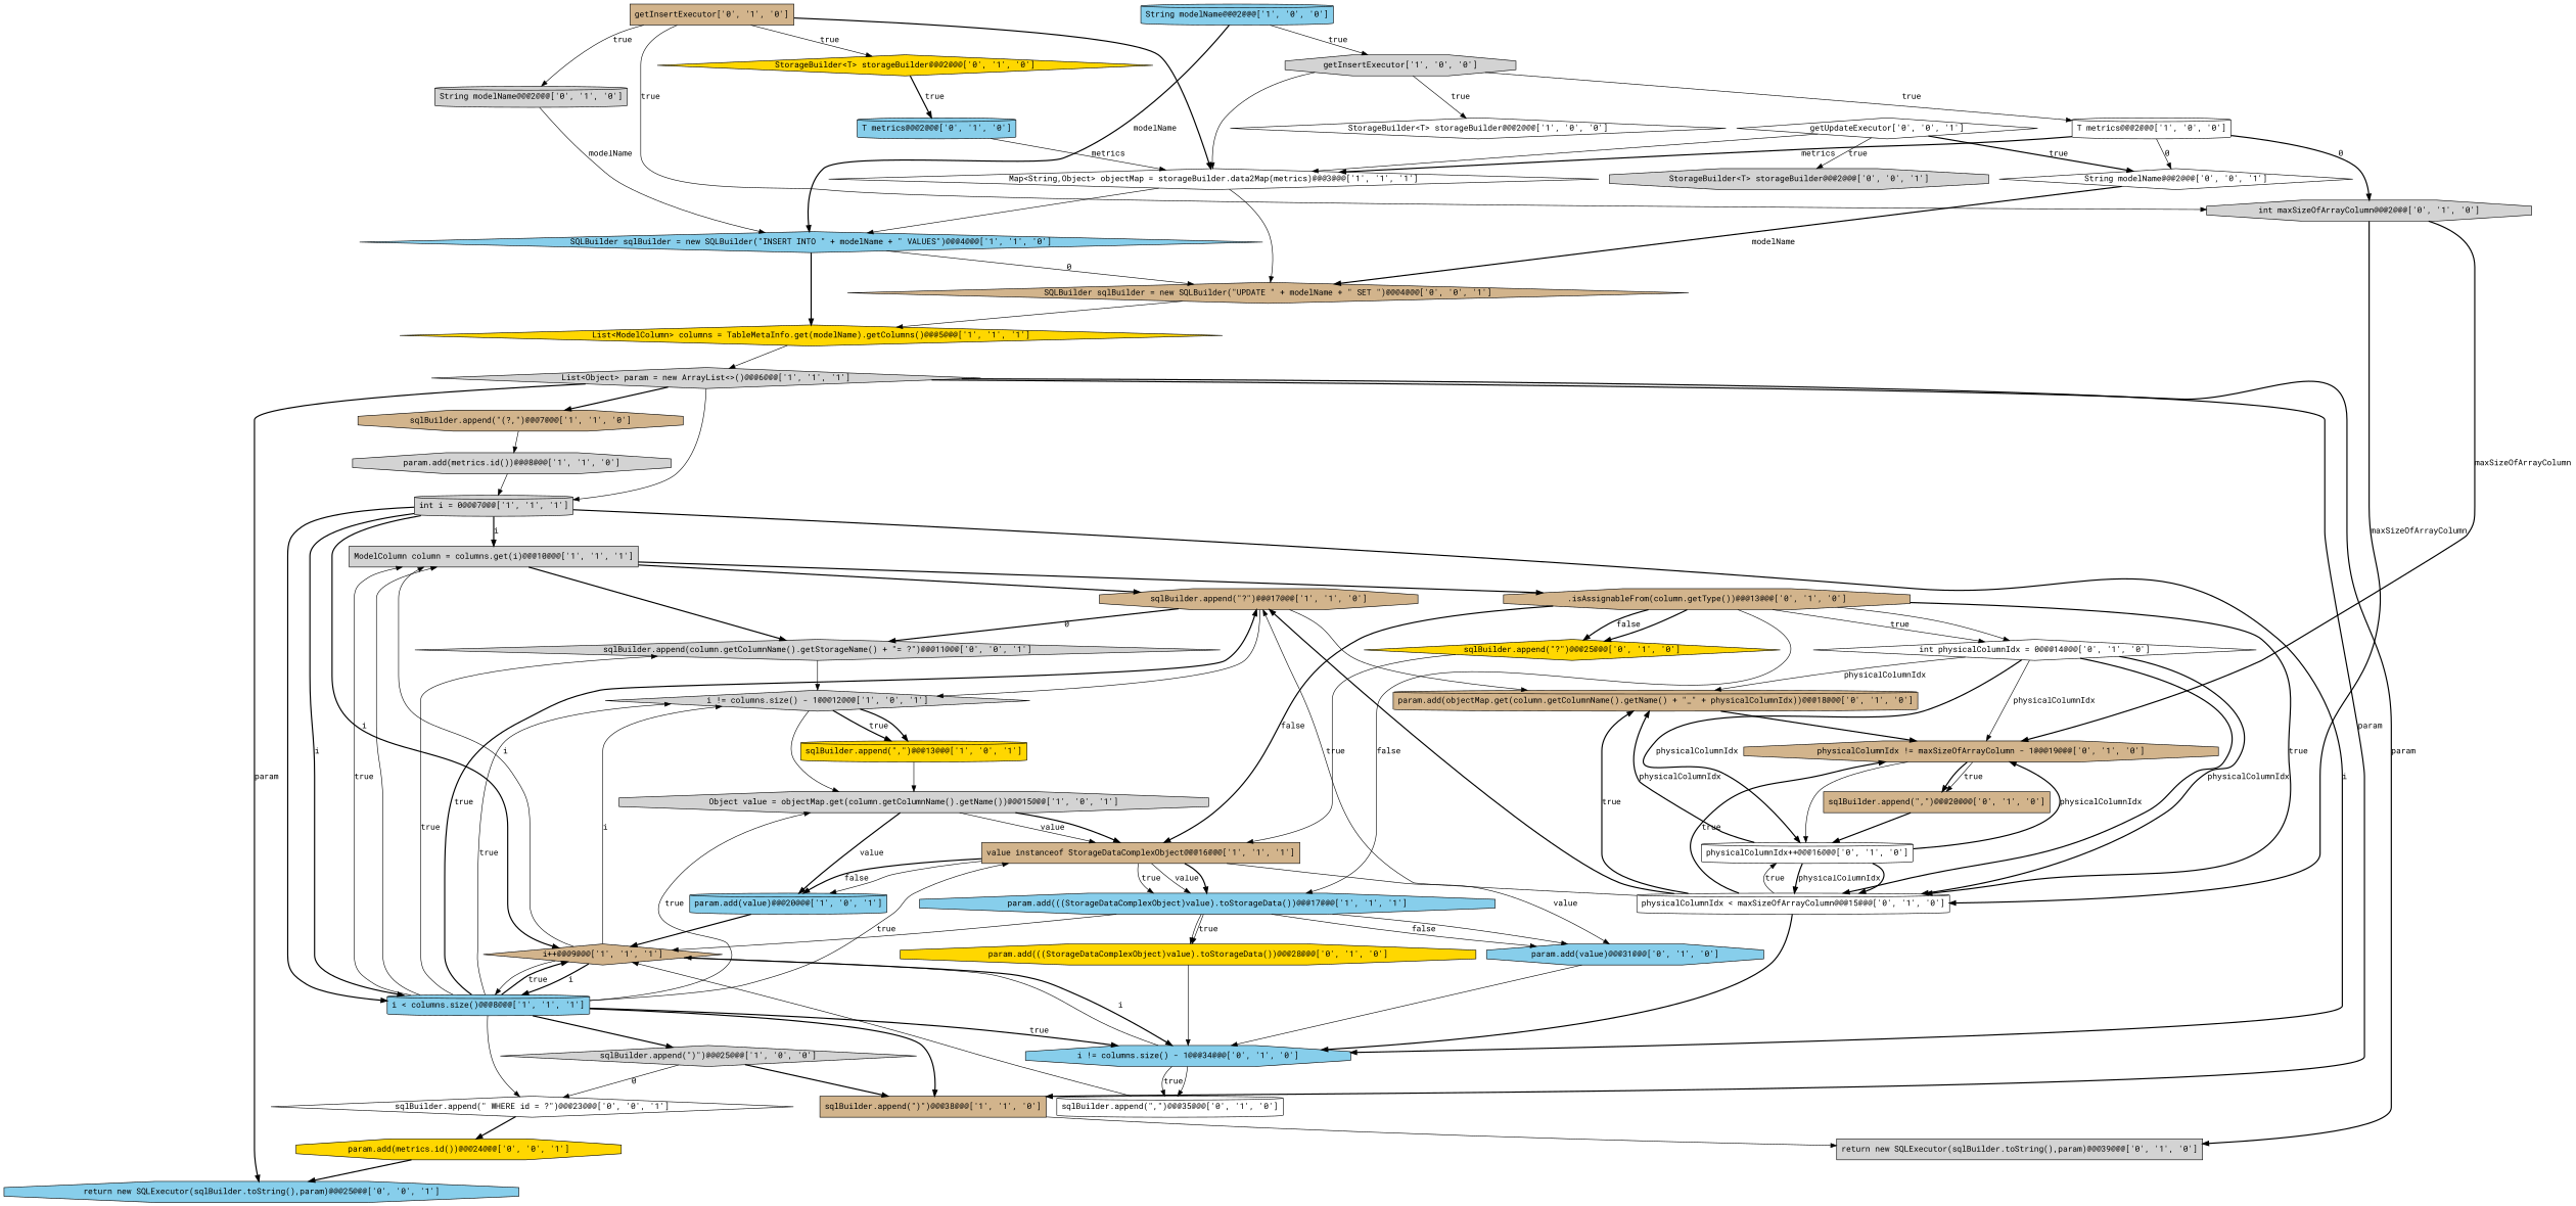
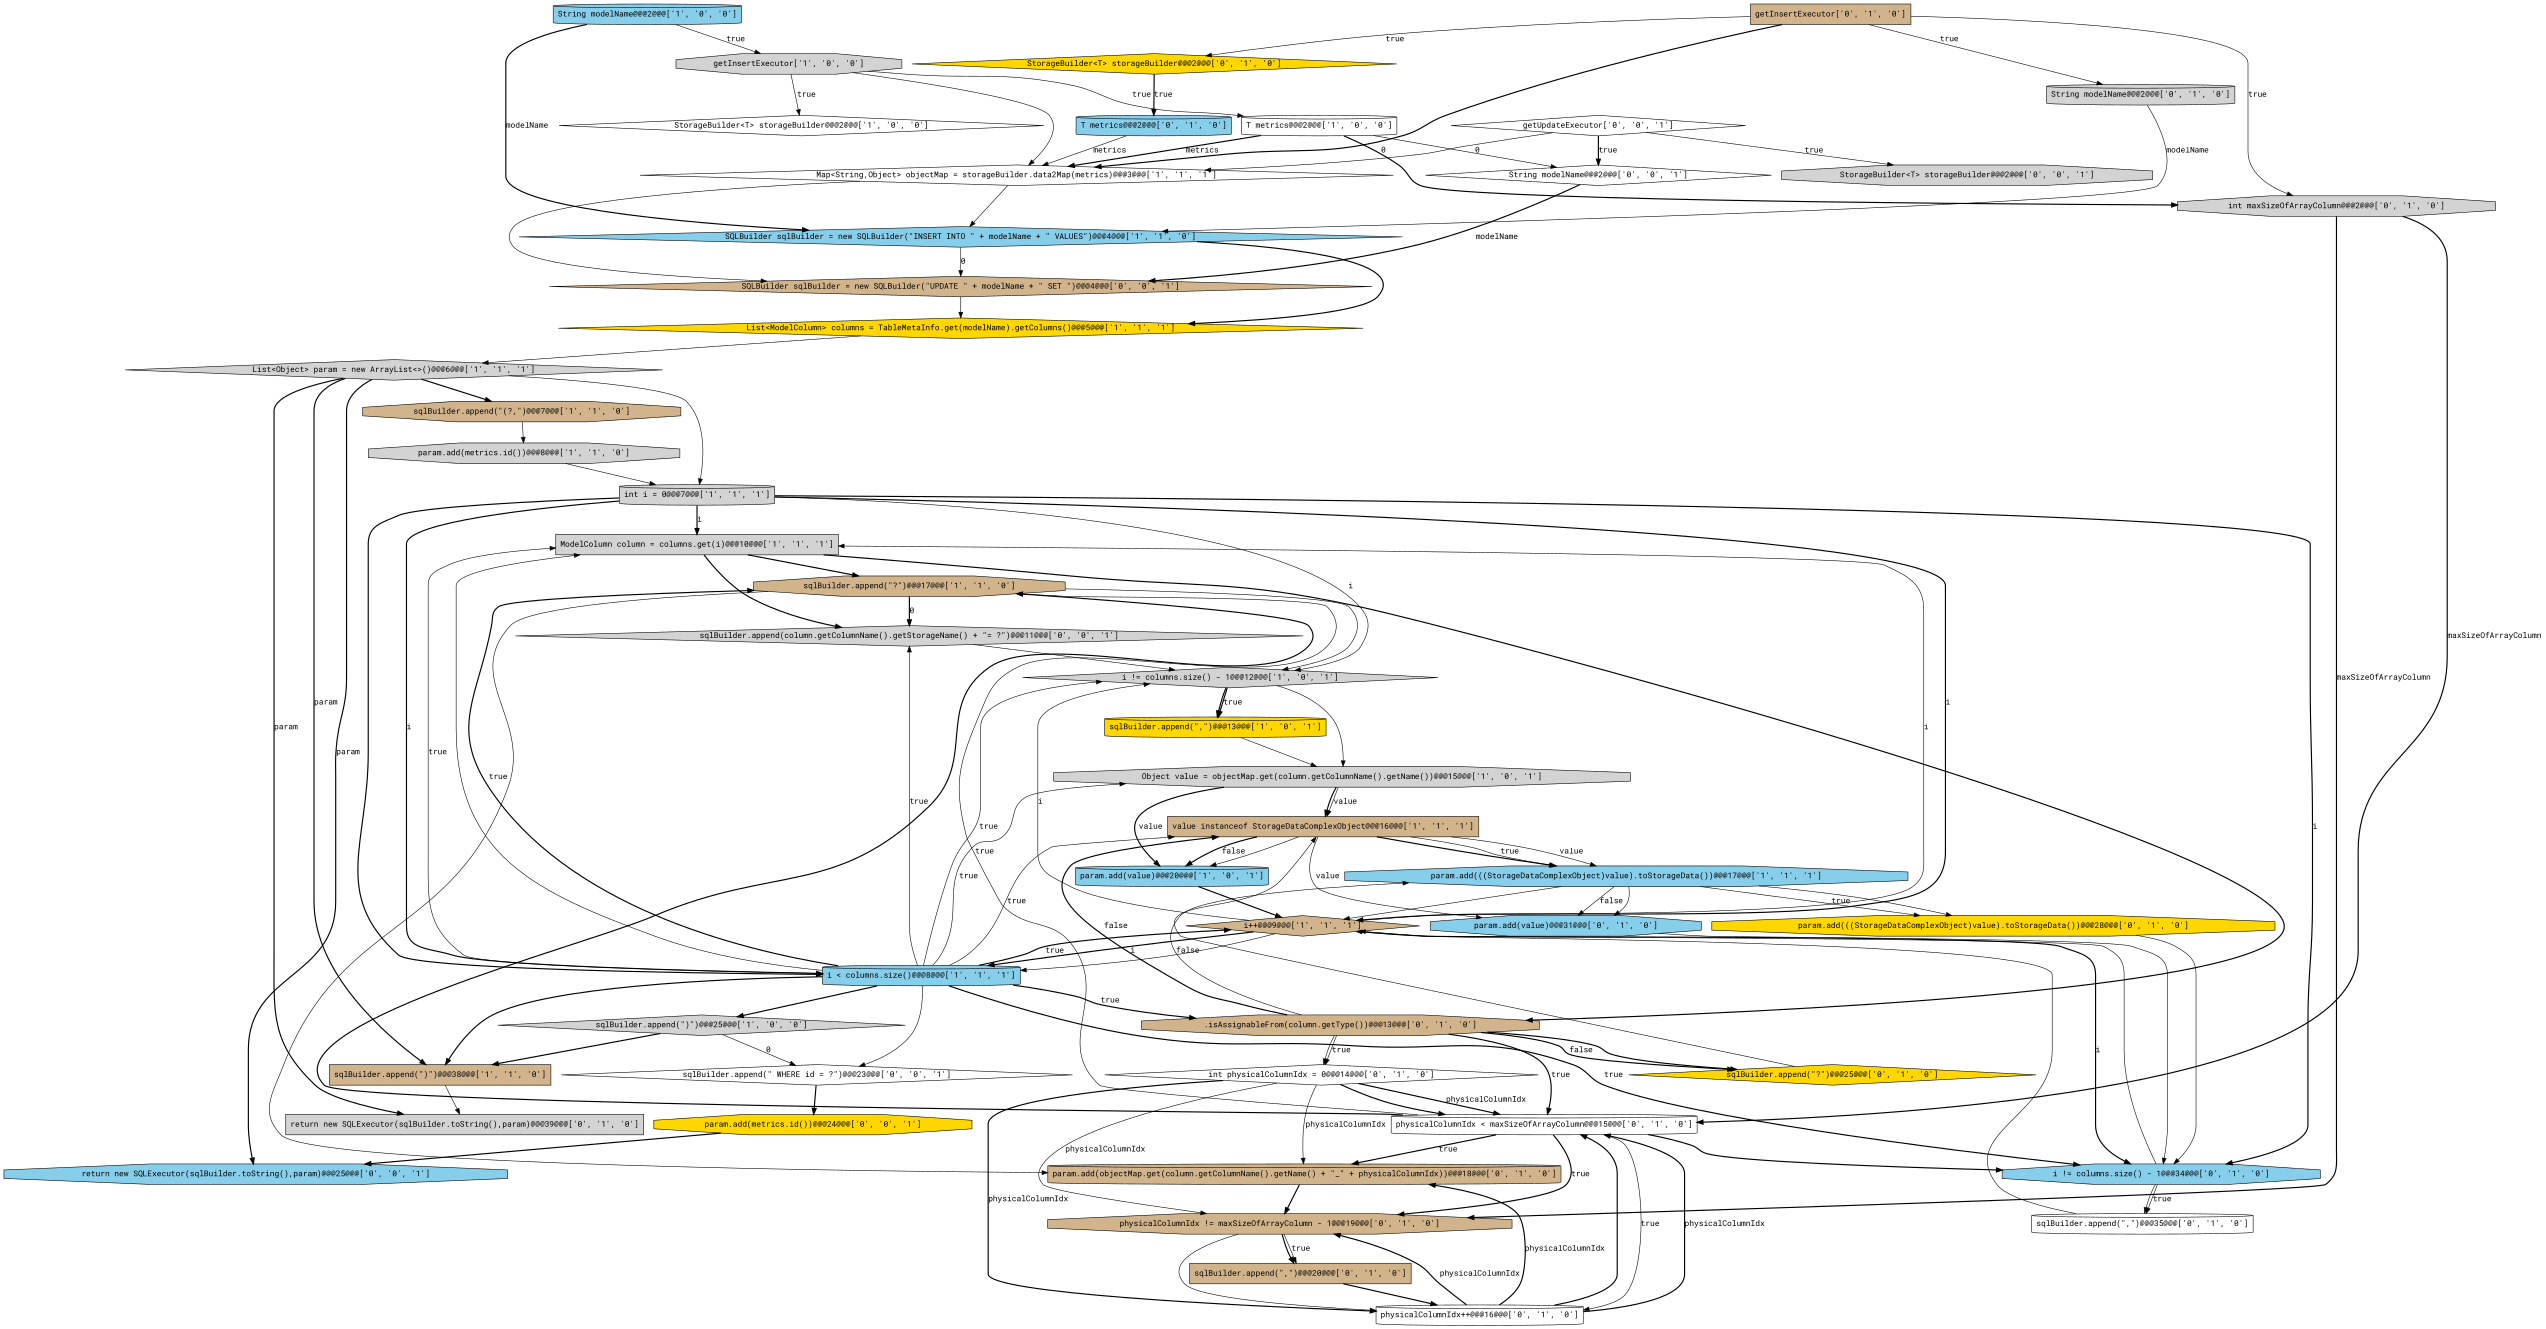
  digraph {
    fontname="Roboto Mono"
    node [fillcolor=lightgrey fontname="Roboto Mono" shape=diamond style=filled]
    edge [fontname="Roboto Mono" style=solid]
    n1 [label="ModelColumn column = columns.get(i)@@@10@@@['1', '1', '1']" shape=box]
    n2 [fillcolor=tan label="sqlBuilder.append(\"?\")@@@17@@@['1', '1', '0']" shape=octagon]
    n3 [fillcolor=tan label=".isAssignableFrom(column.getType())@@@13@@@['0', '1', '0']" shape=octagon]
    n4 [label="sqlBuilder.append(column.getColumnName().getStorageName() + \"= ?\")@@@11@@@['0', '0', '1']"]
    n5 [fillcolor=tan label="param.add(objectMap.get(column.getColumnName().getName() + \"_\" + physicalColumnIdx))@@@18@@@['0', '1', '0']" shape=cylinder]
    n6 [label="i != columns.size() - 1@@@12@@@['1', '0', '1']"]
    n7 [fillcolor=white label="physicalColumnIdx < maxSizeOfArrayColumn@@@15@@@['0', '1', '0']" shape=cylinder]
    n8 [fillcolor=tan label="value instanceof StorageDataComplexObject@@@16@@@['1', '1', '1']" shape=box]
    n9 [fillcolor=skyblue label="param.add(((StorageDataComplexObject)value).toStorageData())@@@17@@@['1', '1', '1']" shape=octagon]
    n10 [fillcolor=white label="int physicalColumnIdx = 0@@@14@@@['0', '1', '0']"]
    n11 [fillcolor=gold label="sqlBuilder.append(\"?\")@@@25@@@['0', '1', '0']"]
    n12 [fillcolor=tan label="sqlBuilder.append(\")\")@@@38@@@['1', '1', '0']" shape=box]
    n13 [label="return new SQLExecutor(sqlBuilder.toString(),param)@@@39@@@['0', '1', '0']" shape=box]
    n14 [fillcolor=tan label="physicalColumnIdx != maxSizeOfArrayColumn - 1@@@19@@@['0', '1', '0']" shape=octagon]
    n15 [fillcolor=white label="physicalColumnIdx++@@@16@@@['0', '1', '0']" shape=cylinder]
    n16 [fillcolor=tan label="sqlBuilder.append(\",\")@@@20@@@['0', '1', '0']" shape=box]
    n17 [fillcolor=skyblue label="return new SQLExecutor(sqlBuilder.toString(),param)@@@25@@@['0', '0', '1']" shape=octagon]
    n18 [fillcolor=skyblue label="T metrics@@@2@@@['0', '1', '0']" shape=cylinder]
    n19 [fillcolor=white label="Map<String,Object> objectMap = storageBuilder.data2Map(metrics)@@@3@@@['1', '1', '1']"]
    n20 [fillcolor=tan label="SQLBuilder sqlBuilder = new SQLBuilder(\"UPDATE \" + modelName + \" SET \")@@@4@@@['0', '0', '1']"]
    n21 [fillcolor=skyblue label="SQLBuilder sqlBuilder = new SQLBuilder(\"INSERT INTO \" + modelName + \" VALUES\")@@@4@@@['1', '1', '0']"]
    n22 [fillcolor=skyblue label="i != columns.size() - 1@@@34@@@['0', '1', '0']" shape=octagon]
    n23 [fillcolor=white label="T metrics@@@2@@@['1', '0', '0']" shape=cylinder]
    n24 [fillcolor=white label="String modelName@@@2@@@['0', '0', '1']"]
    n25 [label="int maxSizeOfArrayColumn@@@2@@@['0', '1', '0']" shape=octagon]
    n26 [fillcolor=gold label="List<ModelColumn> columns = TableMetaInfo.get(modelName).getColumns()@@@5@@@['1', '1', '1']"]
    n27 [label="List<Object> param = new ArrayList<>()@@@6@@@['1', '1', '1']"]
    n28 [fillcolor=gold label="sqlBuilder.append(\",\")@@@13@@@['1', '0', '1']" shape=cylinder]
    n29 [label="Object value = objectMap.get(column.getColumnName().getName())@@@15@@@['1', '0', '1']" shape=octagon]
    n30 [fillcolor=skyblue label="String modelName@@@2@@@['1', '0', '0']" shape=cylinder]
    n31 [label="getInsertExecutor['1', '0', '0']" shape=octagon]
    n32 [fillcolor=white label="sqlBuilder.append(\" WHERE id = ?\")@@@23@@@['0', '0', '1']"]
    n33 [fillcolor=gold label="param.add(metrics.id())@@@24@@@['0', '0', '1']" shape=octagon]
    n34 [fillcolor=skyblue label="param.add(value)@@@20@@@['1', '0', '1']" shape=cylinder]
    n35 [fillcolor=tan label="i++@@@9@@@['1', '1', '1']"]
    n36 [fillcolor=skyblue label="i < columns.size()@@@8@@@['1', '1', '1']" shape=cylinder]
    n37 [fillcolor=skyblue label="param.add(value)@@@31@@@['0', '1', '0']" shape=octagon]
    n38 [fillcolor=gold label="param.add(((StorageDataComplexObject)value).toStorageData())@@@28@@@['0', '1', '0']" shape=octagon]
    n39 [fillcolor=white label="getUpdateExecutor['0', '0', '1']"]
    n40 [label="StorageBuilder<T> storageBuilder@@@2@@@['0', '0', '1']" shape=octagon]
    n41 [fillcolor=gold label="StorageBuilder<T> storageBuilder@@@2@@@['0', '1', '0']"]
    n42 [label="int i = 0@@@7@@@['1', '1', '1']" shape=cylinder]
    n43 [fillcolor=white label="sqlBuilder.append(\",\")@@@35@@@['0', '1', '0']" shape=cylinder]
    n44 [label="sqlBuilder.append(\")\")@@@25@@@['1', '0', '0']"]
    n45 [fillcolor=tan label="sqlBuilder.append(\"(?,\")@@@7@@@['1', '1', '0']" shape=octagon]
    n46 [label="param.add(metrics.id())@@@8@@@['1', '1', '0']" shape=octagon]
    n47 [fillcolor=white label="StorageBuilder<T> storageBuilder@@@2@@@['1', '0', '0']"]
    n48 [label="String modelName@@@2@@@['0', '1', '0']" shape=cylinder]
    n49 [fillcolor=tan label="getInsertExecutor['0', '1', '0']" shape=box]
    n1 -> n2 [style=bold]
    n1 -> n3 [style=bold]
    n1 -> n4 [style=bold]
    n2 -> n4 [label=0 style=bold]
    n2 -> n5
    n2 -> n6
    n3 -> n7 [label=true style=bold]
    n3 -> n8 [label=false style=bold]
    n3 -> n9 [label=false]
    n3 -> n10
    n3 -> n10 [label=true]
    n3 -> n11 [style=bold]
    n3 -> n11 [label=false style=bold]
    n4 -> n6
    n5 -> n14 [style=bold]
    n6 -> n28 [label=true style=bold]
    n6 -> n28 [style=bold]
    n6 -> n29
    n7 -> n2 [label=true]
    n7 -> n2 [style=bold]
    n7 -> n5 [label=true style=bold]
    n7 -> n14 [label=true style=bold]
    n7 -> n15 [label=true]
    n7 -> n22 [style=bold]
    n8 -> n9 [label=value]
    n8 -> n9 [style=bold]
    n8 -> n9 [label=true]
    n8 -> n34 [label=false style=bold]
    n8 -> n34
    n8 -> n37 [label=value]
    n9 -> n35
    n9 -> n37 [label=false]
    n9 -> n37
    n9 -> n38 [label=true]
    n9 -> n38
    n10 -> n5 [label=physicalColumnIdx]
    n10 -> n7 [style=bold]
    n10 -> n7 [label=physicalColumnIdx style=bold]
    n10 -> n14 [label=physicalColumnIdx]
    n10 -> n15 [label=physicalColumnIdx style=bold]
    n11 -> n8
    n12 -> n13
    n14 -> n15
    n14 -> n16 [style=bold]
    n14 -> n16 [label=true]
    n15 -> n5 [label=physicalColumnIdx style=bold]
    n15 -> n7 [label=physicalColumnIdx style=bold]
    n15 -> n7 [style=bold]
    n15 -> n14 [label=physicalColumnIdx style=bold]
    n16 -> n15 [style=bold]
    n18 -> n19 [label=metrics]
    n19 -> n20
    n19 -> n21
    n20 -> n26
    n21 -> n20 [label=0]
    n21 -> n26 [style=bold]
    n22 -> n35
    n22 -> n43 [label=true]
    n22 -> n43
    n23 -> n19 [label=metrics style=bold]
    n23 -> n24 [label=0]
    n23 -> n25 [label=0 style=bold]
    n24 -> n20 [label=modelName style=bold]
    n25 -> n7 [label=maxSizeOfArrayColumn style=bold]
    n25 -> n14 [label=maxSizeOfArrayColumn style=bold]
    n26 -> n27
    n27 -> n12 [label=param style=bold]
    n27 -> n13 [label=param style=bold]
    n27 -> n17 [label=param style=bold]
    n27 -> n42
    n27 -> n45 [style=bold]
    n28 -> n29
    n29 -> n8 [label=value]
    n29 -> n8 [style=bold]
    n29 -> n34 [label=value style=bold]
    n30 -> n21 [label=modelName style=bold]
    n30 -> n31 [label=true]
    n31 -> n19
    n31 -> n23 [label=true]
    n31 -> n47 [label=true]
    n32 -> n33 [style=bold]
    n33 -> n17 [style=bold]
    n34 -> n35 [style=bold]
    n35 -> n1 [label=i]
    n35 -> n6 [label=i]
    n35 -> n22 [label=i style=bold]
    n35 -> n36 [label=i style=bold]
    n35 -> n36
    n36 -> n1 [label=true]
    n36 -> n1
    n36 -> n2 [label=true style=bold]
+   n36 -> n3 [label=true style=bold]
    n36 -> n4 [label=true]
    n36 -> n6 [label=true]
    n36 -> n8 [label=true]
    n36 -> n12 [style=bold]
    n36 -> n22 [label=true style=bold]
    n36 -> n29 [label=true]
    n36 -> n32
    n36 -> n35 [label=true style=bold]
    n36 -> n44 [style=bold]
    n37 -> n22
    n38 -> n22
    n39 -> n19
    n39 -> n24 [label=true style=bold]
    n39 -> n40 [label=true]
    n41 -> n18 [label=true style=bold]
    n42 -> n1 [label=i style=bold]
+   n42 -> n6 [label=i]
    n42 -> n22 [label=i style=bold]
    n42 -> n35 [label=i style=bold]
    n42 -> n36 [style=bold]
    n42 -> n36 [label=i style=bold]
    n43 -> n35
    n44 -> n12 [style=bold]
    n44 -> n32 [label=0]
    n45 -> n46
    n46 -> n42
    n48 -> n21 [label=modelName]
    n49 -> n19 [style=bold]
    n49 -> n25 [label=true]
    n49 -> n41 [label=true]
    n49 -> n48 [label=true]
  }
